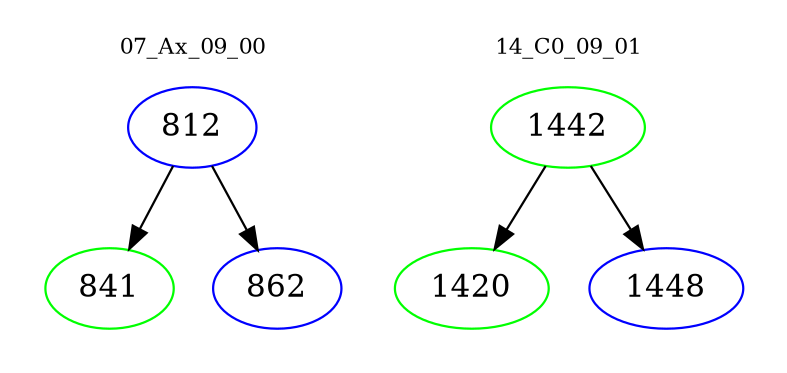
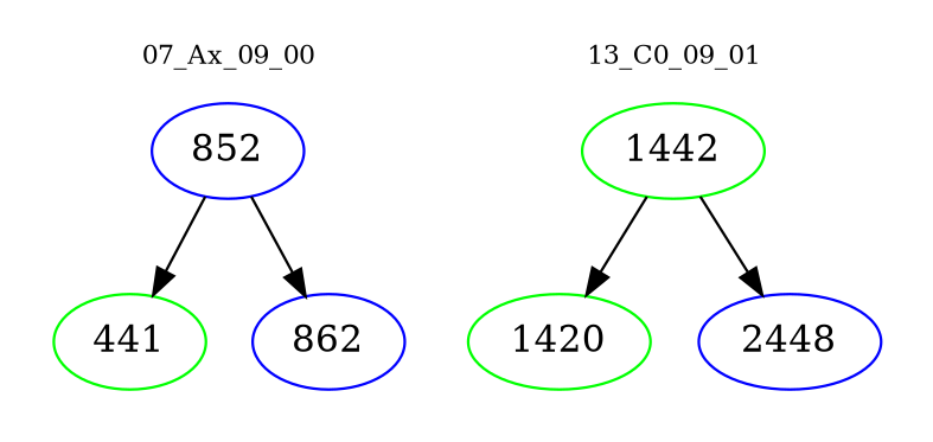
  digraph {
    node [color=blue]
    edge [color=black]
-   n1 [label=812]
-   n2 [color=green label=841]
+   n1 [label=852]
+   n2 [color=green label=441]
    n3 [label=862]
    n4 [color=green label=1442]
    n5 [color=green label=1420]
-   n6 [label=1448]
+   n6 [label=2448]
    subgraph cluster_1 {
      color=white
      fontsize=10
      label="07_Ax_09_00"
      n1
      n2
      n3
    }
    subgraph cluster_2 {
      color=white
      fontsize=10
-     label="14_C0_09_01"
+     label="13_C0_09_01"
      n4
      n5
      n6
    }
    n1 -> n2
    n1 -> n3
    n4 -> n5
    n4 -> n6
  }
